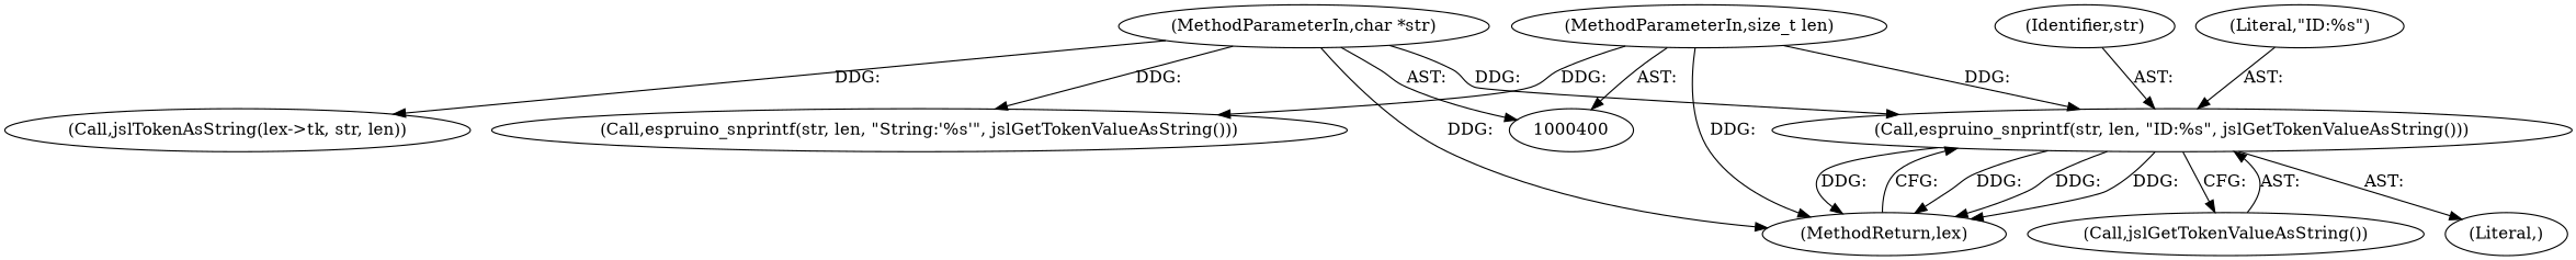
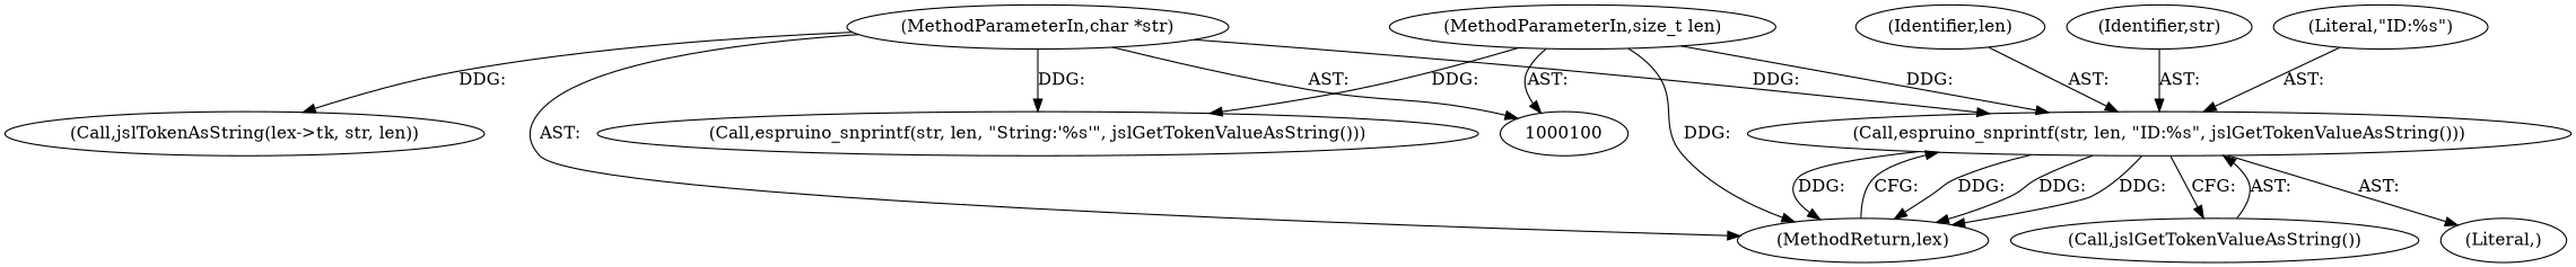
  digraph {
    n1 [label="(Call,espruino_snprintf(str, len, \"ID:%s\", jslGetTokenValueAsString()))"]
    n2 [label="(Literal,)"]
    n3 [label="(MethodReturn,lex)"]
    n4 [label="(Call,jslGetTokenValueAsString())"]
    n5 [label="(MethodParameterIn,char *str)"]
    n6 [label="(Call,jslTokenAsString(lex->tk, str, len))"]
    n7 [label="(Call,espruino_snprintf(str, len, \"String:'%s'\", jslGetTokenValueAsString()))"]
-   1000100 [label=1000400]
+   1000100
    n9 [label="(MethodParameterIn,size_t len)"]
+   n10 [label="(Identifier,len)"]
    n11 [label="(Identifier,str)"]
    n12 [label="(Literal,\"ID:%s\")"]
    n1 -> n2 [label="AST: "]
    n1 -> n3 [label="DDG: "]
    n1 -> n3 [label="DDG: "]
    n1 -> n3 [label="DDG: "]
    n1 -> n3 [label="DDG: "]
    n1 -> n4 [label="CFG: "]
    n3 -> n1 [label="CFG: "]
    n4 -> n1 [label="AST: "]
    n5 -> n1 [label="DDG: "]
-   n5 -> n3 [label="DDG: "]
+   n5 -> n3 [label="AST: "]
    n5 -> n6 [label="DDG: "]
    n5 -> n7 [label="DDG: "]
    n5 -> 1000100 [label="AST: "]
    n9 -> n1 [label="DDG: "]
    n9 -> n3 [label="DDG: "]
    n9 -> n7 [label="DDG: "]
    n9 -> 1000100 [label="AST: "]
+   n10 -> n1 [label="AST: "]
    n11 -> n1 [label="AST: "]
    n12 -> n1 [label="AST: "]
  }
